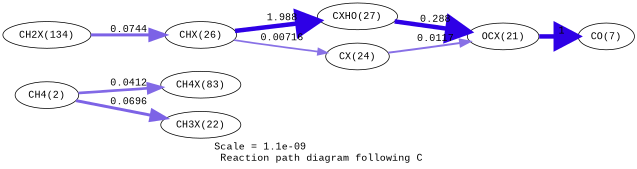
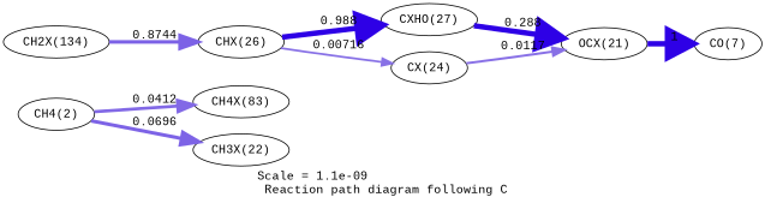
  digraph {
    fontname="Liberation Mono"
    label="Scale = 1.1e-09\l Reaction path diagram following C"
    rankdir=LR
    node [fontname="Liberation Mono"]
    edge [arrowsize=3 color="0.7, 1.49, 0.9" fontname="Liberation Mono" penwidth=5.99]
    n1 [label="CH4(2)"]
    n2 [label="CH4X(83)"]
    n3 [label="CH3X(22)"]
    n4 [label="CH2X(134)"]
    n5 [label="CHX(26)"]
    n6 [label="CXHO(27)"]
    n7 [label="CX(24)"]
    n8 [label="OCX(21)"]
    n9 [label="CO(7)"]
    n1 -> n2 [arrowsize=1.8 color="0.7, 0.541, 0.9" label=" 0.0412" penwidth=3.59]
    n1 -> n3 [arrowsize=1.99 color="0.7, 0.57, 0.9" label=" 0.0696" penwidth=3.99]
-   n4 -> n5 [arrowsize=2.02 color="0.7, 0.574, 0.9" label=" 0.0744" penwidth=4.04]
-   n5 -> n6 [label=" 1.988"]
+   n4 -> n5 [arrowsize=2.02 color="0.7, 0.574, 0.9" label=" 0.8744" penwidth=4.04]
+   n5 -> n6 [label=" 0.988"]
    n5 -> n7 [arrowsize=1.16 color="0.7, 0.508, 0.9" label=" 0.00716" penwidth=2.32]
    n6 -> n8 [label=" 0.288"]
    n7 -> n8 [arrowsize=1.32 color="0.7, 0.512, 0.9" label=" 0.0117" penwidth=2.64]
    n8 -> n9 [color="0.7, 1.5, 0.9" label=" 1" penwidth=6]
  }
